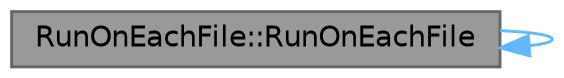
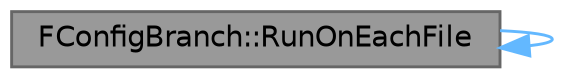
  digraph {
    rankdir=TB
-   n1 [color=gray40 fillcolor=grey60 fontcolor=black fontname=Helvetica fontsize=10 height=0.2 label="RunOnEachFile::RunOnEachFile" shape=box style=filled width=0.4]
+   n1 [color=gray40 fillcolor=grey60 fontcolor=black fontname=Helvetica fontsize=10 height=0.2 label="FConfigBranch::RunOnEachFile" shape=box style=filled width=0.4]
    n1 -> n1 [color=steelblue1 fontname=Helvetica fontsize=10 labelfontname=Helvetica labelfontsize=10 style=solid]
  }
